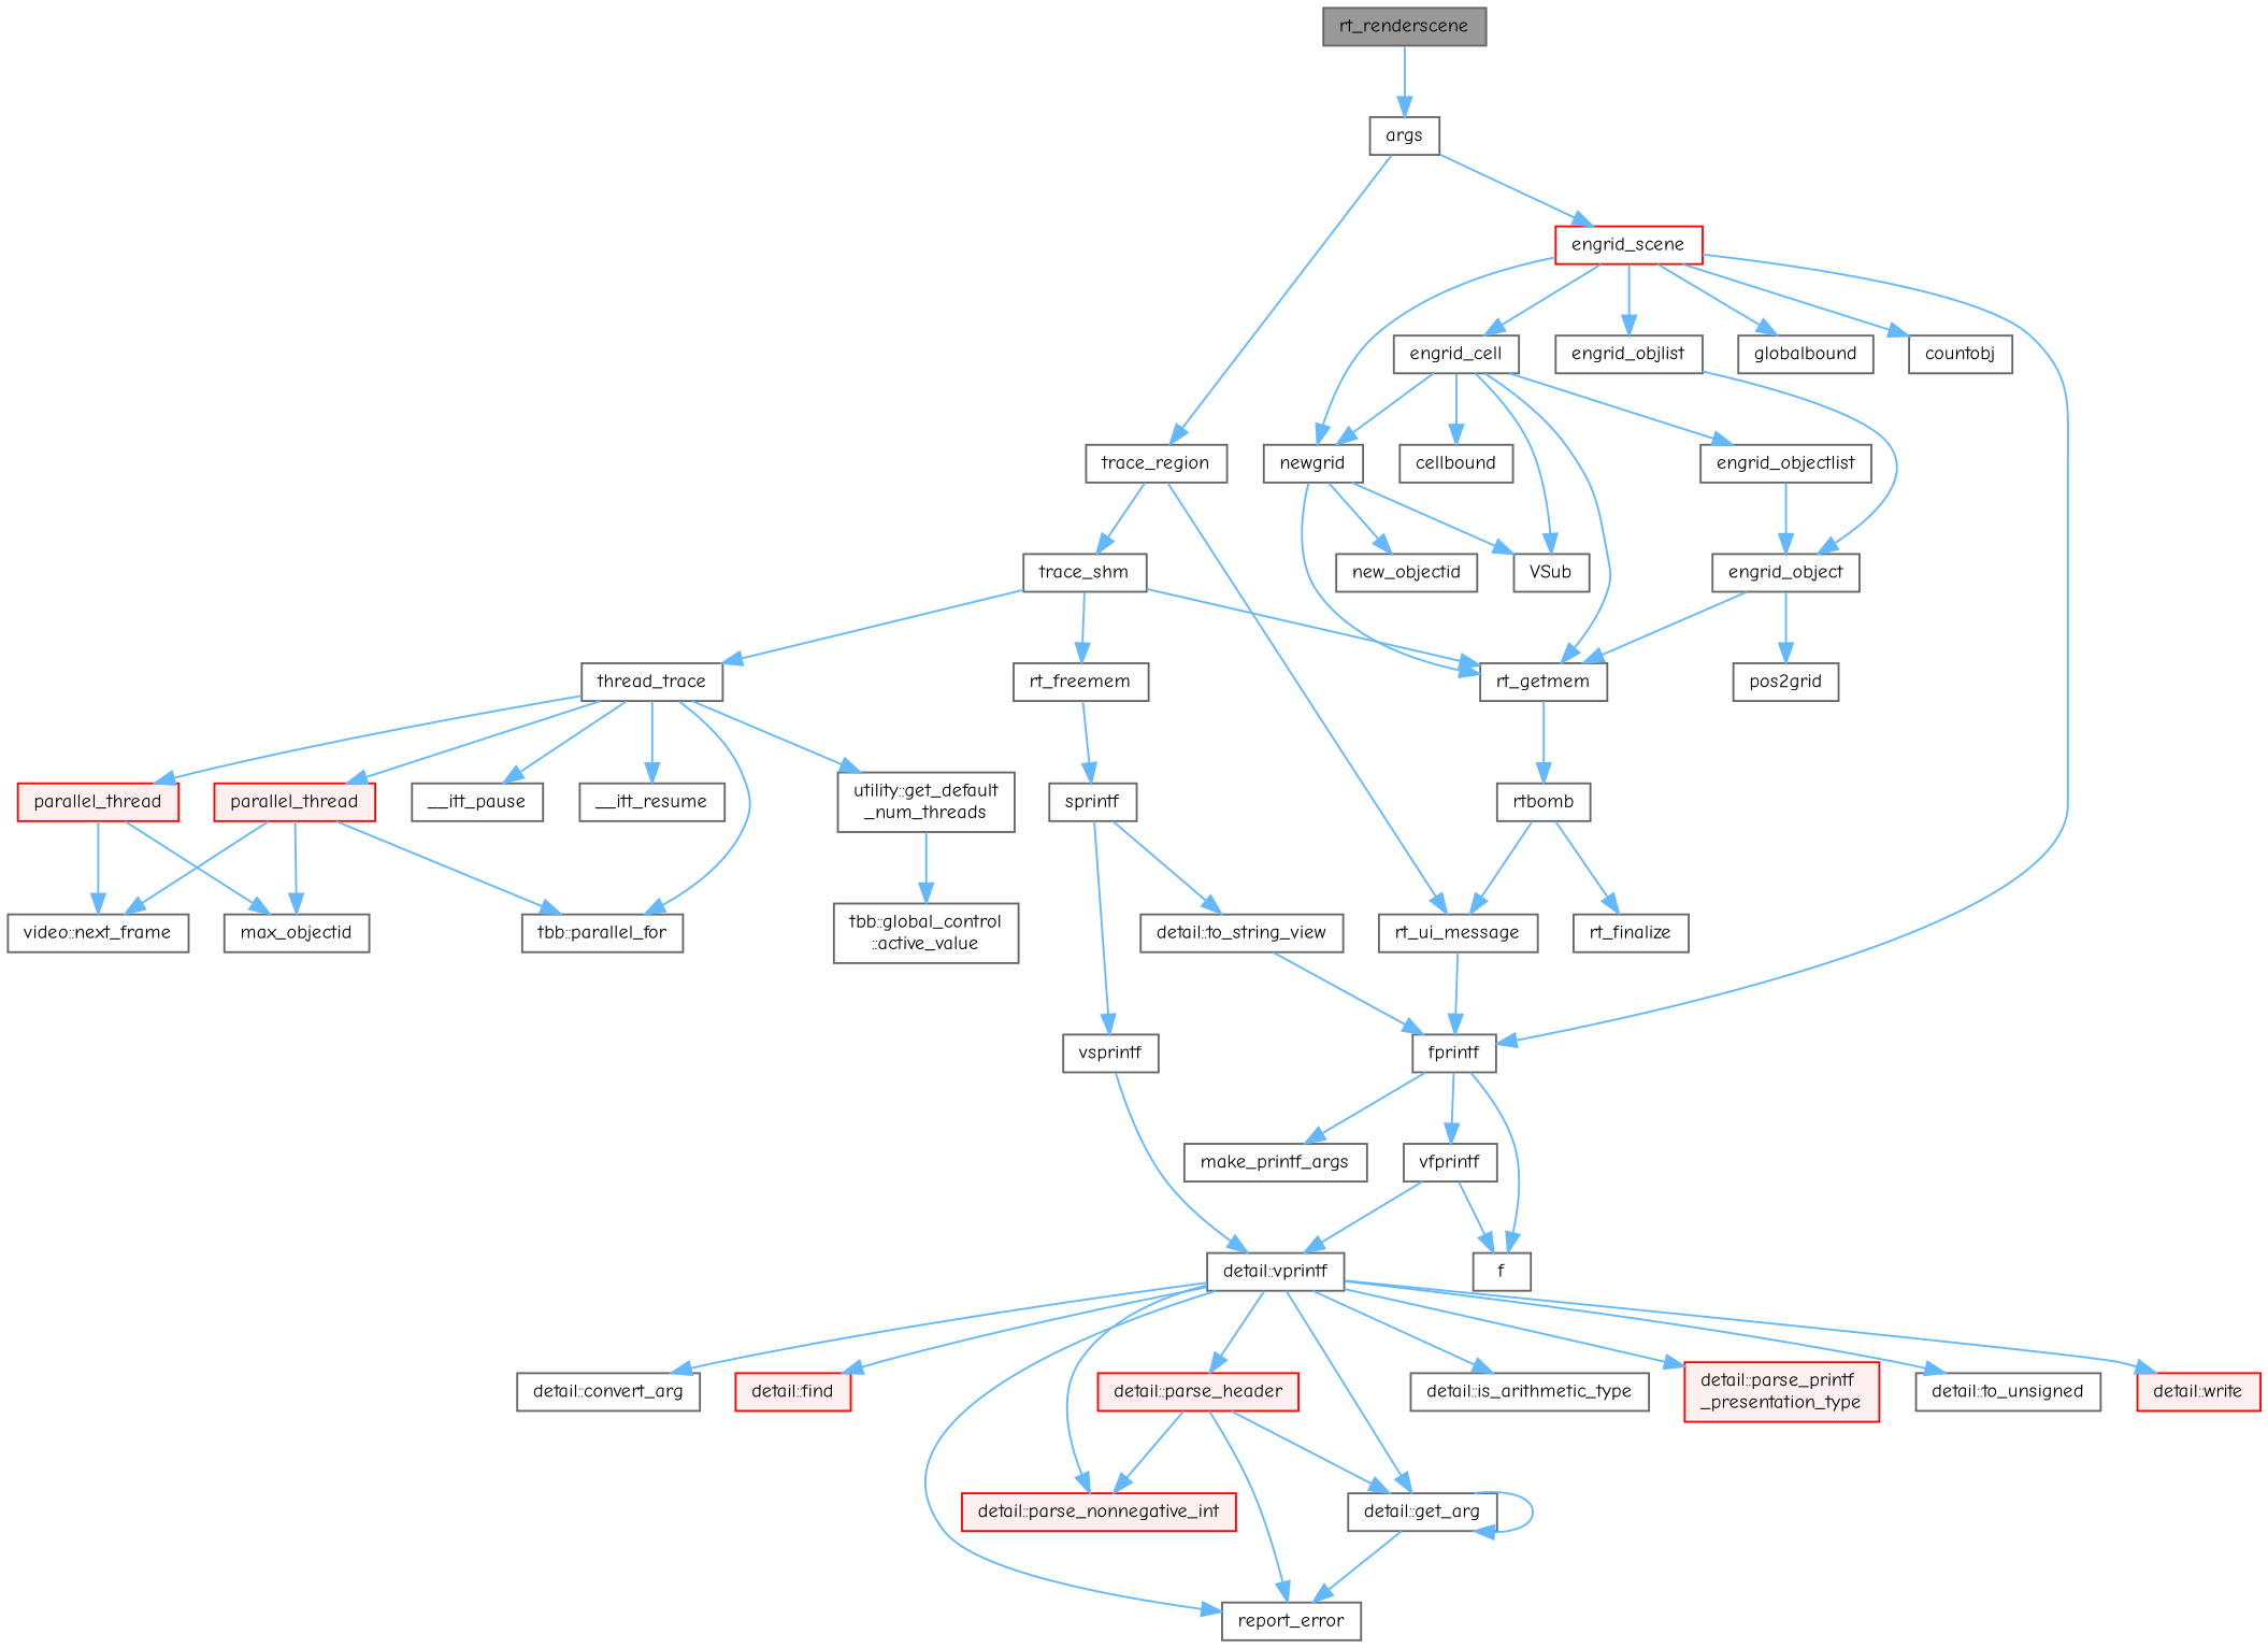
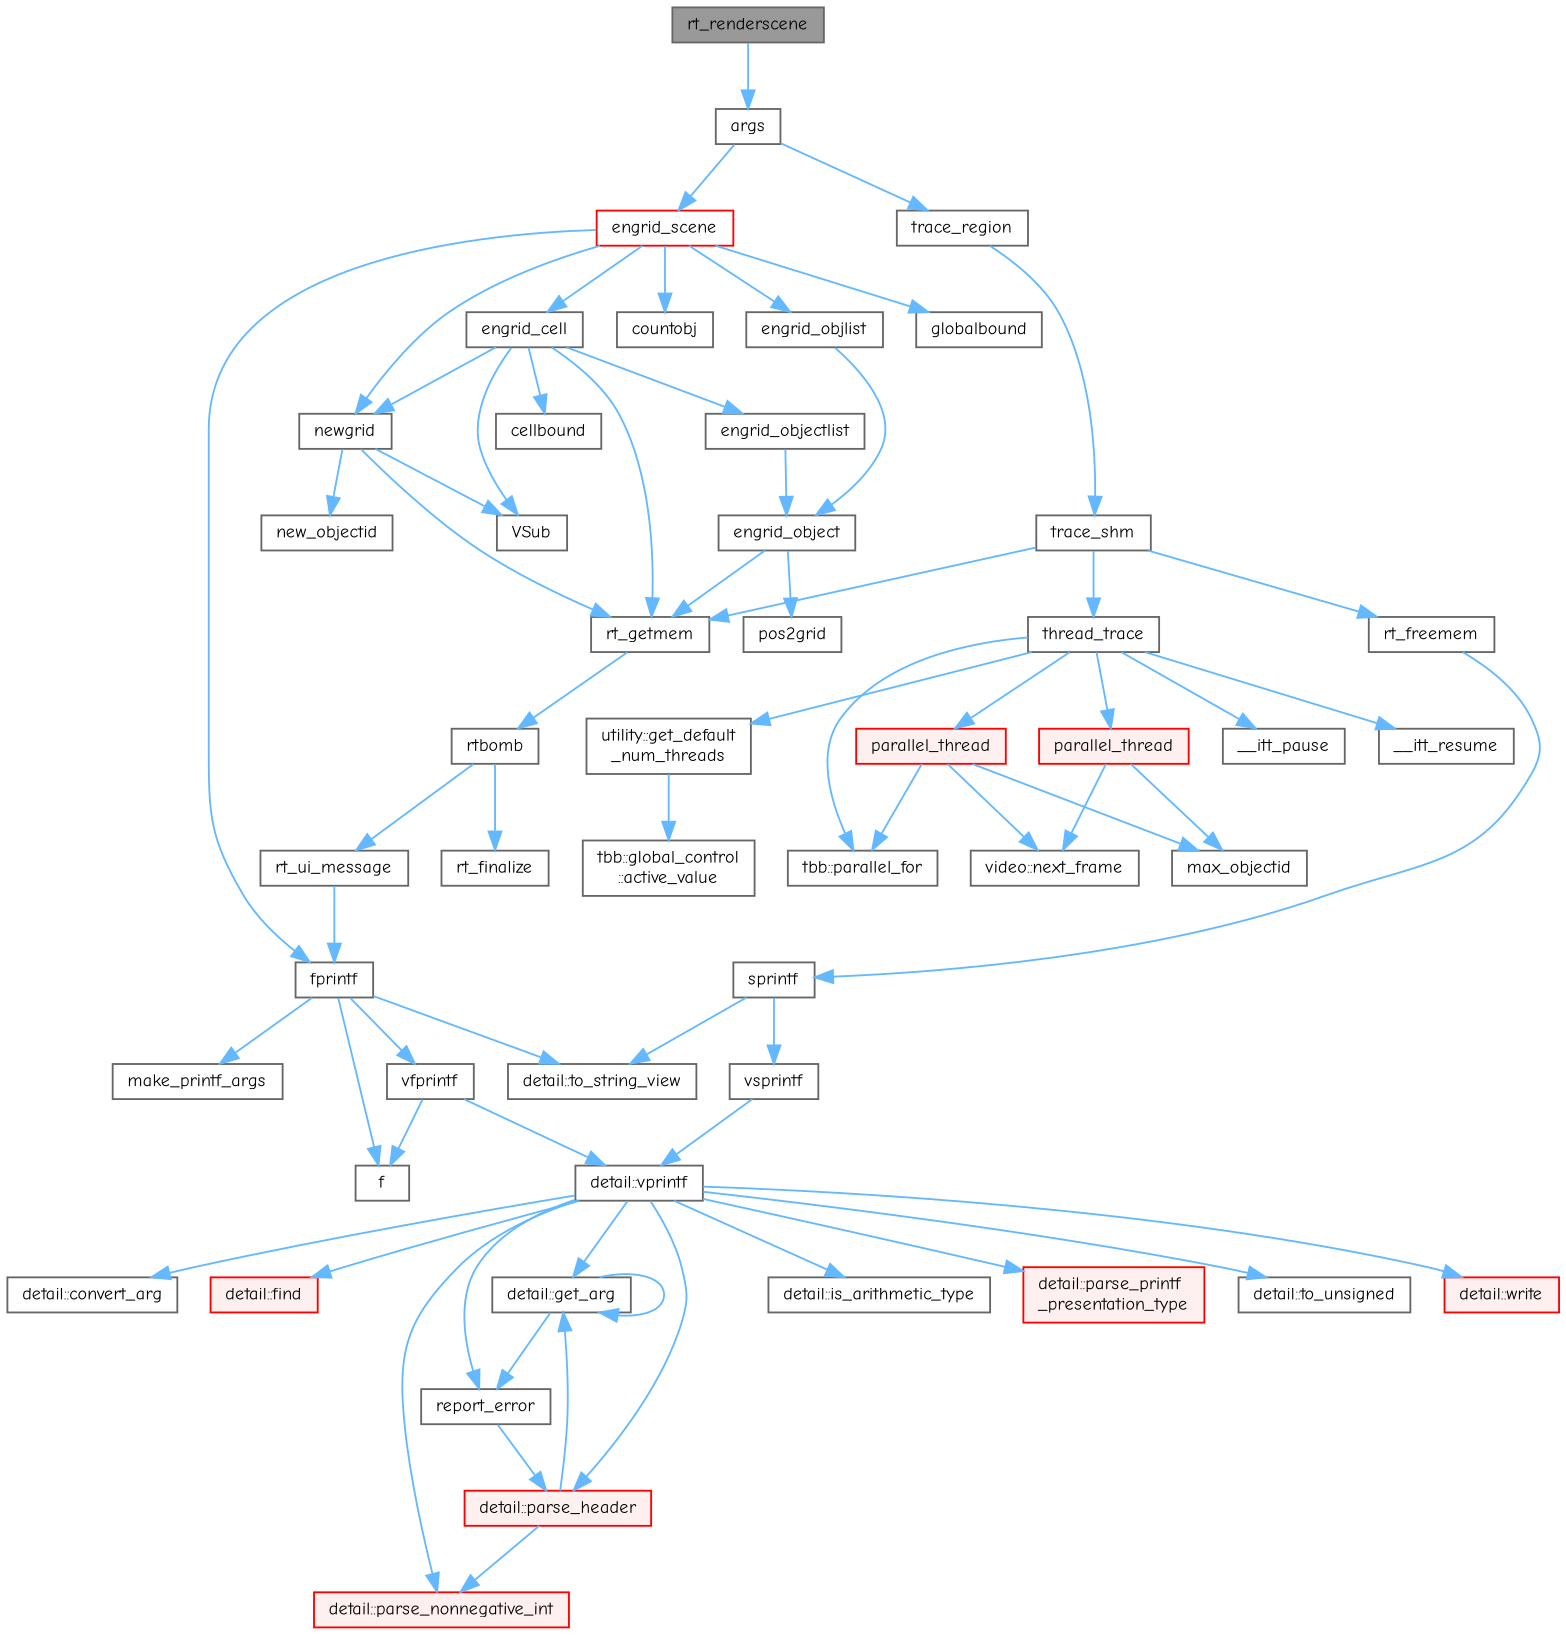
  digraph {
    fontname="Comic Neue"
    rankdir=TB
    node [color=grey40 fillcolor=white fontname="Comic Neue" fontsize=10 shape=box style=filled]
    edge [color=steelblue1 fontname="Comic Neue" fontsize=10 labelfontname=Helvetica labelfontsize=10 style=solid]
    n1 [color=gray40 fillcolor=grey60 fontcolor=black height=0.2 label=rt_renderscene width=0.4]
    n2 [height=0.2 label=args width=0.4]
    n3 [color=red height=0.2 label=engrid_scene width=0.4]
    n4 [height=0.2 label=trace_region width=0.4]
    n5 [height=0.2 label=countobj width=0.4]
    n6 [height=0.2 label=engrid_cell width=0.4]
    n7 [height=0.2 label=fprintf width=0.4]
    n8 [height=0.2 label=newgrid width=0.4]
    n9 [height=0.2 label=engrid_objlist width=0.4]
    n10 [height=0.2 label=globalbound width=0.4]
    n11 [height=0.2 label=rt_ui_message width=0.4]
    n12 [height=0.2 label=trace_shm width=0.4]
    n13 [height=0.2 label=cellbound width=0.4]
    n14 [height=0.2 label=engrid_objectlist width=0.4]
    n15 [height=0.2 label=rt_getmem width=0.4]
    n16 [height=0.2 label=VSub width=0.4]
    n17 [height=0.2 label=f width=0.4]
    n18 [height=0.2 label=make_printf_args width=0.4]
    n19 [height=0.2 label="detail::to_string_view" width=0.4]
    n20 [height=0.2 label=vfprintf width=0.4]
    n21 [height=0.2 label=new_objectid width=0.4]
    n22 [height=0.2 label=engrid_object width=0.4]
    n23 [height=0.2 label=rtbomb width=0.4]
    n24 [height=0.2 label=pos2grid width=0.4]
    n25 [height=0.2 label=rt_finalize width=0.4]
    n26 [height=0.2 label="detail::vprintf" width=0.4]
    n27 [height=0.2 label="detail::convert_arg" width=0.4]
    n28 [color=red fillcolor="#FFF0F0" height=0.2 label="detail::find" width=0.4]
    n29 [height=0.2 label="detail::get_arg" width=0.4]
    n30 [height=0.2 label=report_error width=0.4]
    n31 [height=0.2 label="detail::is_arithmetic_type" width=0.4]
    n32 [color=red fillcolor="#FFF0F0" height=0.2 label="detail::parse_header" width=0.4]
    n33 [color=red fillcolor="#FFF0F0" height=0.2 label="detail::parse_nonnegative_int" width=0.4]
    n34 [color=red fillcolor="#FFF0F0" height=0.2 label="detail::parse_printf\l_presentation_type" width=0.4]
    n35 [height=0.2 label="detail::to_unsigned" width=0.4]
    n36 [color=red fillcolor="#FFF0F0" height=0.2 label="detail::write" width=0.4]
    n37 [height=0.2 label=sprintf width=0.4]
    n38 [height=0.2 label=vsprintf width=0.4]
    n39 [height=0.2 label=rt_freemem width=0.4]
    n40 [height=0.2 label=thread_trace width=0.4]
    n41 [height=0.2 label=__itt_pause width=0.4]
    n42 [height=0.2 label=__itt_resume width=0.4]
    n43 [height=0.2 label="utility::get_default\l_num_threads" width=0.4]
    n44 [height=0.2 label="tbb::parallel_for" width=0.4]
    n45 [color=red fillcolor="#FFF0F0" height=0.2 label=parallel_thread width=0.4]
    n46 [color=red fillcolor="#FFF0F0" height=0.2 label=parallel_thread width=0.4]
    n47 [height=0.2 label="tbb::global_control\l::active_value" width=0.4]
    n48 [height=0.2 label=max_objectid width=0.4]
    n49 [height=0.2 label="video::next_frame" width=0.4]
    n1 -> n2
    n2 -> n3
    n2 -> n4
    n3 -> n5
    n3 -> n6
    n3 -> n7
    n3 -> n8
    n3 -> n9
    n3 -> n10
-   n4 -> n11
    n4 -> n12
    n6 -> n8
    n6 -> n13
    n6 -> n14
    n6 -> n15
    n6 -> n16
    n7 -> n17
    n7 -> n18
-   n19 -> n7
+   n7 -> n19
    n7 -> n20
    n8 -> n15
    n8 -> n16
    n8 -> n21
    n9 -> n22
    n11 -> n7
    n12 -> n15
    n12 -> n39
    n12 -> n40
    n14 -> n22
    n15 -> n23
    n20 -> n17
    n20 -> n26
    n22 -> n15
    n22 -> n24
    n23 -> n11
    n23 -> n25
    n26 -> n27
    n26 -> n28
    n26 -> n29
    n26 -> n30
    n26 -> n31
    n26 -> n32
    n26 -> n33
    n26 -> n34
    n26 -> n35
    n26 -> n36
    n29 -> n29
    n29 -> n30
    n32 -> n29
-   n32 -> n30
+   n30 -> n32
    n32 -> n33
    n37 -> n19
    n37 -> n38
    n38 -> n26
    n39 -> n37
    n40 -> n41
    n40 -> n42
    n40 -> n43
    n40 -> n44
    n40 -> n45
    n40 -> n46
    n43 -> n47
    n45 -> n48
    n45 -> n49
    n46 -> n44
    n46 -> n48
    n46 -> n49
  }
